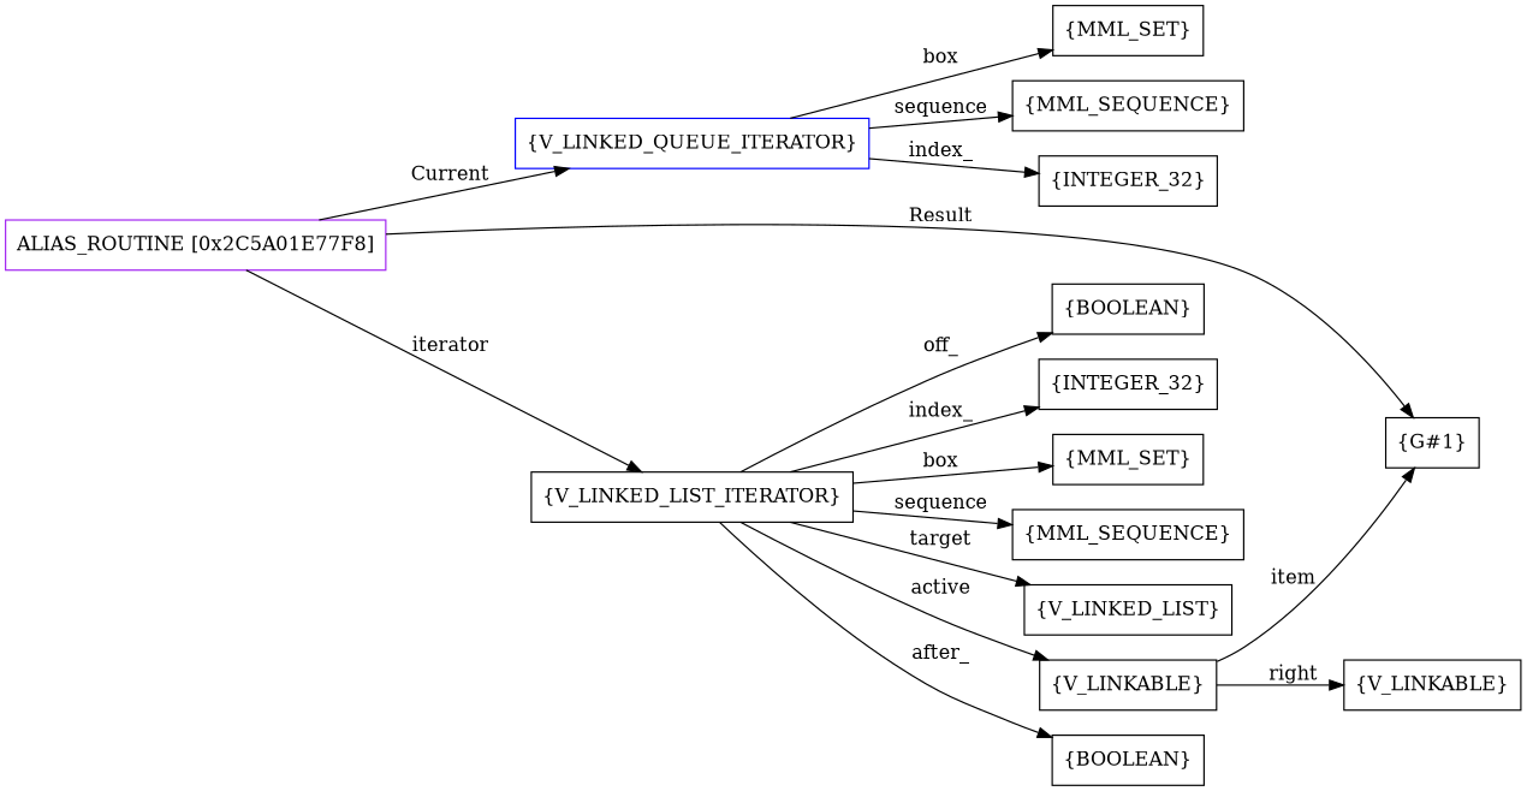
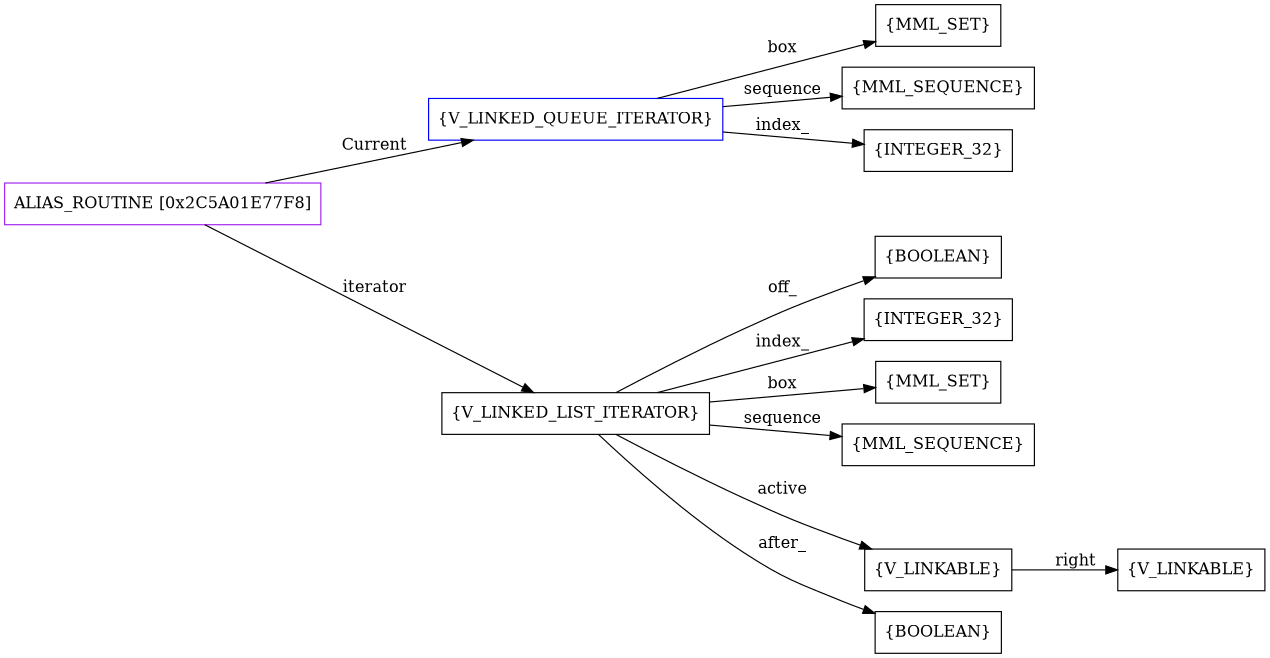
  digraph {
    rankdir=LR
    node [shape=box]
    n1 [color=purple label=<ALIAS_ROUTINE [0x2C5A01E77F8]>]
    n2 [color=blue label=<{V_LINKED_QUEUE_ITERATOR}>]
-   n3 [label=<{G#1}>]
    n4 [label=<{V_LINKED_LIST_ITERATOR}>]
    n5 [label=<{MML_SET}>]
    n6 [label=<{MML_SEQUENCE}>]
    n7 [label=<{INTEGER_32}>]
    n8 [label=<{BOOLEAN}>]
    n9 [label=<{INTEGER_32}>]
    n10 [label=<{MML_SET}>]
    n11 [label=<{MML_SEQUENCE}>]
-   n12 [label=<{V_LINKED_LIST}>]
    n13 [label=<{V_LINKABLE}>]
    n14 [label=<{BOOLEAN}>]
    n15 [label=<{V_LINKABLE}>]
    n1 -> n2 [label=<Current>]
-   n1 -> n3 [label=<Result>]
    n1 -> n4 [label=<iterator>]
    n2 -> n5 [label=box]
    n2 -> n6 [label=<sequence>]
    n2 -> n7 [label=<index_>]
    n4 -> n8 [label=<off_>]
    n4 -> n9 [label=<index_>]
    n4 -> n10 [label=box]
    n4 -> n11 [label=<sequence>]
-   n4 -> n12 [label=<target>]
    n4 -> n13 [label=<active>]
    n4 -> n14 [label=<after_>]
-   n13 -> n3 [label=<item>]
    n13 -> n15 [label=<right>]
  }
